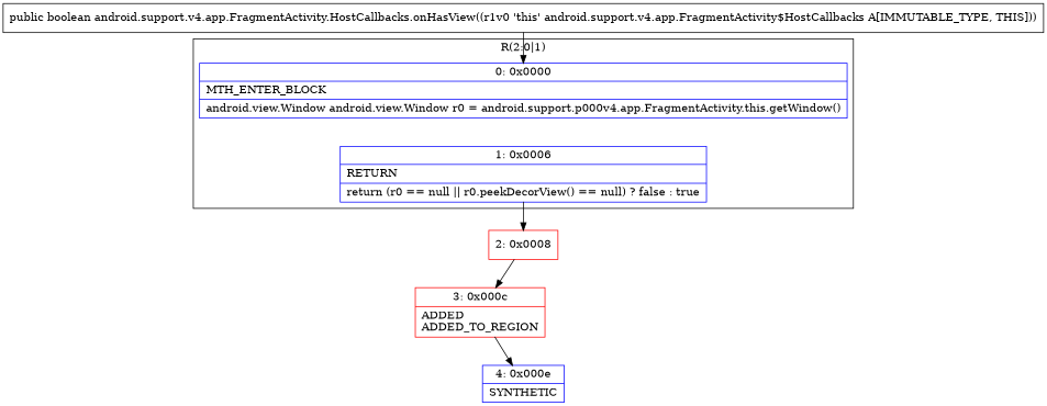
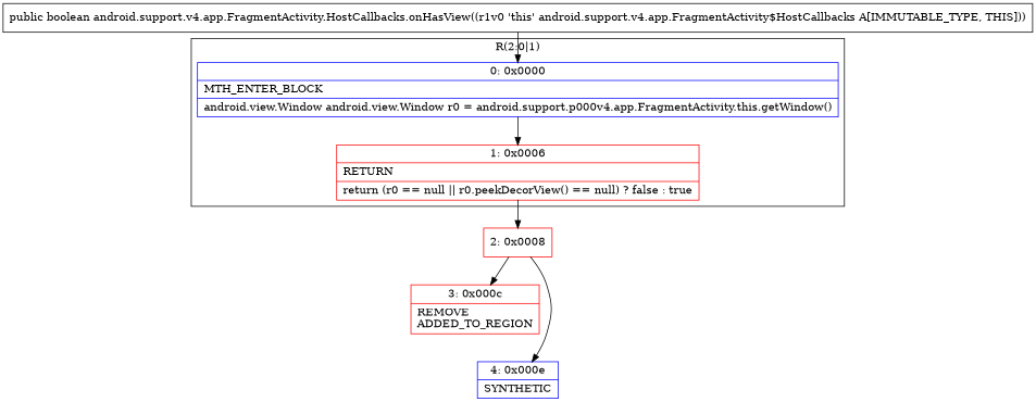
  digraph {
    node [color=blue shape=record]
    n1 [label="{0\:\ 0x0000|MTH_ENTER_BLOCK\l|android.view.Window android.view.Window r0 = android.support.p000v4.app.FragmentActivity.this.getWindow()\l}"]
-   n2 [label="{1\:\ 0x0006|RETURN\l|return (r0 == null \|\| r0.peekDecorView() == null) ? false : true\l}"]
+   n2 [color=red label="{1\:\ 0x0006|RETURN\l|return (r0 == null \|\| r0.peekDecorView() == null) ? false : true\l}"]
    n3 [color=red label="{2\:\ 0x0008}"]
-   n4 [color=red label="{3\:\ 0x000c|ADDED\lADDED_TO_REGION\l}"]
+   n4 [color=red label="{3\:\ 0x000c|REMOVE\lADDED_TO_REGION\l}"]
    n5 [label="{4\:\ 0x000e|SYNTHETIC\l}"]
    n6 [label="{public boolean android.support.v4.app.FragmentActivity.HostCallbacks.onHasView((r1v0 'this' android.support.v4.app.FragmentActivity$HostCallbacks A[IMMUTABLE_TYPE, THIS])) }" color=""]
    subgraph cluster_1 {
      label="R(2:0|1)"
      n1
      n2
    }
+   n1 -> n2
    n2 -> n3
    n3 -> n4
-   n4 -> n5
+   n3 -> n5
    n6 -> n1
  }
